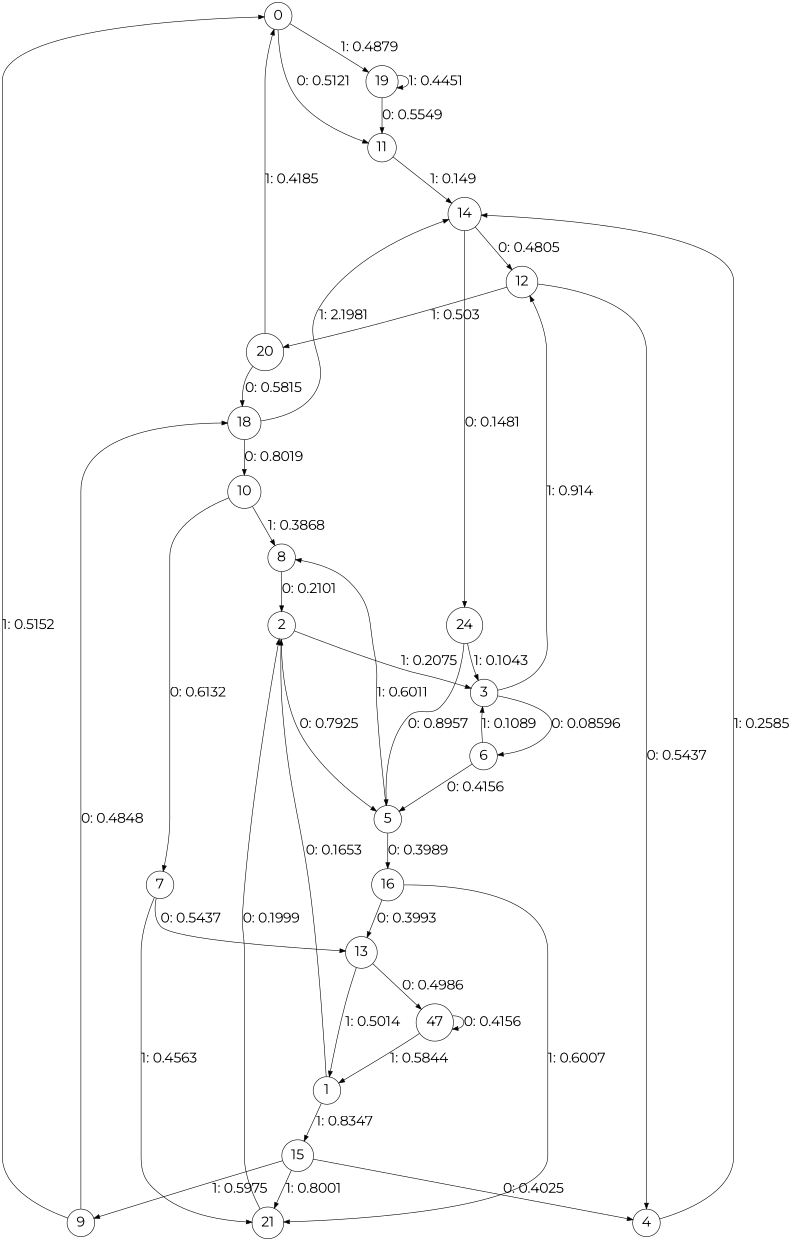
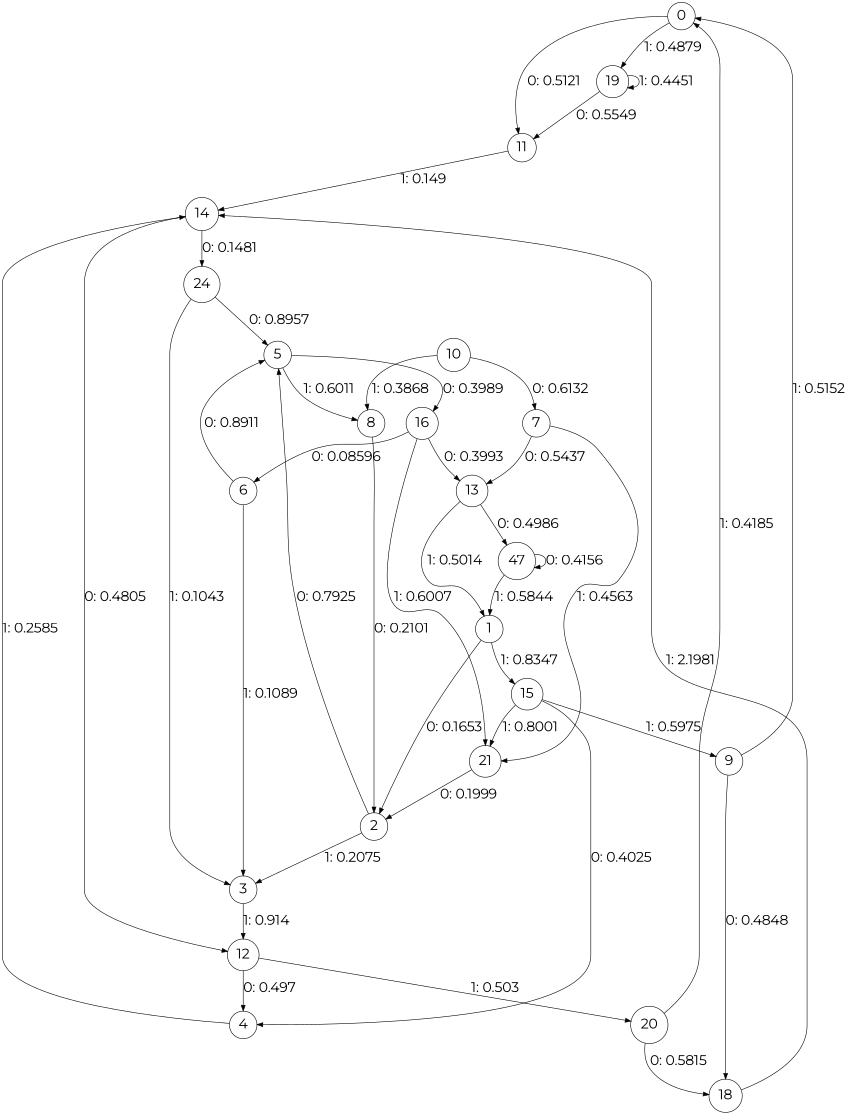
  digraph {
    fontname=Montserrat
    node [fontname=Montserrat fontsize=24 shape=circle]
    edge [fontname=Montserrat fontsize=24]
    0
    11
    19
    14
    12
    24
    10
    8
    7
    1
    2
    15
    5
    3
    4
    9
    21
    16
    6
    18
    13
    20
    n23 [label=47]
    0 -> 11 [label="0: 0.5121   "]
    0 -> 19 [label="1: 0.4879   "]
    11 -> 14 [label="1: 0.149    "]
    19 -> 11 [label="0: 0.5549   "]
    19 -> 19 [label="1: 0.4451   "]
    14 -> 12 [label="0: 0.4805   "]
    14 -> 24 [label="0: 0.1481   "]
-   12 -> 4 [label="0: 0.5437   "]
+   12 -> 4 [label="0: 0.497    "]
    12 -> 20 [label="1: 0.503    "]
    24 -> 5 [label="0: 0.8957   "]
    24 -> 3 [label="1: 0.1043   "]
    10 -> 8 [label="1: 0.3868   "]
    10 -> 7 [label="0: 0.6132   "]
    8 -> 2 [label="0: 0.2101   "]
    7 -> 21 [label="1: 0.4563   "]
    7 -> 13 [label="0: 0.5437   "]
    1 -> 2 [label="0: 0.1653   "]
    1 -> 15 [label="1: 0.8347   "]
    2 -> 5 [label="0: 0.7925   "]
    2 -> 3 [label="1: 0.2075   "]
    15 -> 4 [label="0: 0.4025   "]
    15 -> 9 [label="1: 0.5975   "]
    15 -> 21 [label="1: 0.8001   "]
    5 -> 8 [label="1: 0.6011   "]
    5 -> 16 [label="0: 0.3989   "]
    3 -> 12 [label="1: 0.914    "]
-   3 -> 6 [label="0: 0.08596  "]
+   16 -> 6 [label="0: 0.08596  "]
    4 -> 14 [label="1: 0.2585   "]
    9 -> 0 [label="1: 0.5152   "]
    9 -> 18 [label="0: 0.4848   "]
    21 -> 2 [label="0: 0.1999   "]
    16 -> 21 [label="1: 0.6007   "]
    16 -> 13 [label="0: 0.3993   "]
-   6 -> 5 [label="0: 0.4156   "]
+   6 -> 5 [label="0: 0.8911   "]
    6 -> 3 [label="1: 0.1089   "]
    18 -> 14 [label="1: 2.1981   "]
-   18 -> 10 [label="0: 0.8019   "]
    13 -> 1 [label="1: 0.5014   "]
    13 -> n23 [label="0: 0.4986   "]
    20 -> 0 [label="1: 0.4185   "]
    20 -> 18 [label="0: 0.5815   "]
    n23 -> 1 [label="1: 0.5844   "]
    n23 -> n23 [label="0: 0.4156   "]
  }
